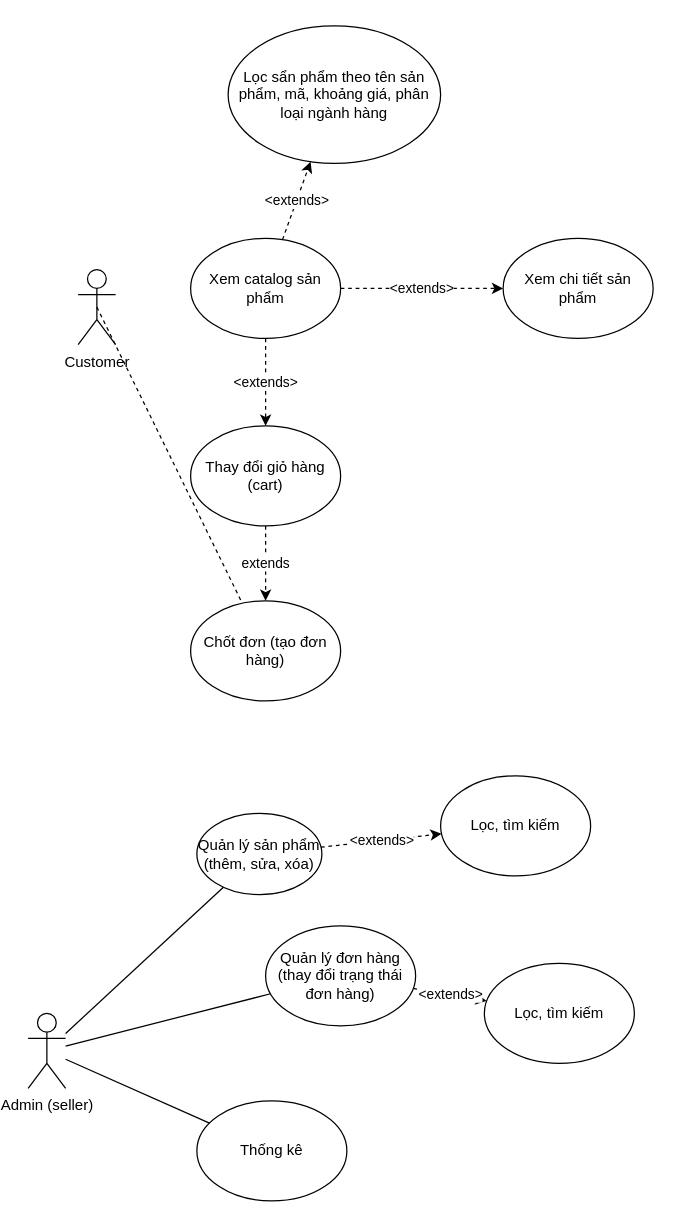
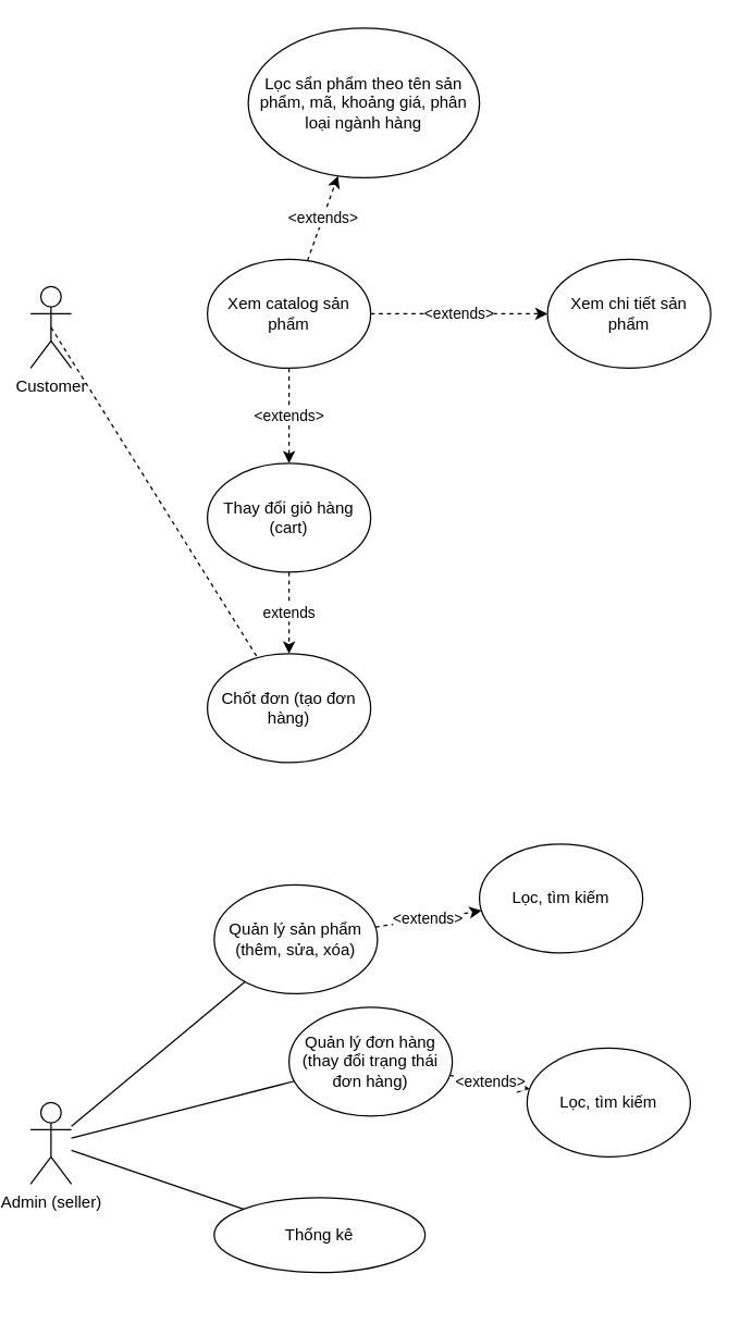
  <mxCell id="0" />
  <mxCell id="1" parent="0" />
  <mxCell id="2" value="Xem catalog sản phẩm" style="ellipse;whiteSpace=wrap;html=1;" parent="1" vertex="1"><mxGeometry x="150" y="190" width="120" height="80" as="geometry" /></mxCell>
  <mxCell id="3" value="Thay đổi giỏ hàng (cart)" style="ellipse;whiteSpace=wrap;html=1;" parent="1" vertex="1"><mxGeometry x="150" y="340" width="120" height="80" as="geometry" /></mxCell>
  <mxCell id="4" value="&amp;lt;extends&amp;gt;" style="endArrow=classic;html=1;rounded=0;dashed=1;" parent="1" source="2" target="3" edge="1"><mxGeometry width="50" height="50" relative="1" as="geometry"><mxPoint x="360" y="300" as="sourcePoint" /><mxPoint x="410" y="250" as="targetPoint" /></mxGeometry></mxCell>
  <mxCell id="5" value="Chốt đơn (tạo đơn hàng)" style="ellipse;whiteSpace=wrap;html=1;" parent="1" vertex="1"><mxGeometry x="150" y="480" width="120" height="80" as="geometry" /></mxCell>
  <mxCell id="6" value="extends" style="endArrow=classic;html=1;rounded=0;dashed=1;" parent="1" source="3" target="5" edge="1"><mxGeometry width="50" height="50" relative="1" as="geometry"><mxPoint x="790" y="250" as="sourcePoint" /><mxPoint x="840" y="200" as="targetPoint" /></mxGeometry></mxCell>
- <mxCell id="7" value="Customer" style="shape=umlActor;verticalLabelPosition=bottom;verticalAlign=top;html=1;outlineConnect=0;" parent="1" vertex="1"><mxGeometry x="60" y="215" width="30" height="60" as="geometry" /></mxCell>
+ <mxCell id="7" value="Customer" style="shape=umlActor;verticalLabelPosition=bottom;verticalAlign=top;html=1;outlineConnect=0;" parent="1" vertex="1"><mxGeometry x="20" y="210" width="30" height="60" as="geometry" /></mxCell>
  <mxCell id="8" value="" style="endArrow=none;html=1;rounded=0;dashed=1;exitX=0.5;exitY=0.5;exitDx=0;exitDy=0;exitPerimeter=0;" parent="1" source="7" target="5" edge="1"><mxGeometry width="50" height="50" relative="1" as="geometry"><mxPoint x="190" y="520" as="sourcePoint" /><mxPoint x="240" y="470" as="targetPoint" /></mxGeometry></mxCell>
  <mxCell id="9" value="Xem chi tiết sản phẩm" style="ellipse;whiteSpace=wrap;html=1;" parent="1" vertex="1"><mxGeometry x="400" y="190" width="120" height="80" as="geometry" /></mxCell>
  <mxCell id="10" value="&amp;lt;extends&amp;gt;" style="endArrow=classic;html=1;rounded=0;dashed=1;" parent="1" source="2" target="9" edge="1"><mxGeometry width="50" height="50" relative="1" as="geometry"><mxPoint x="440" y="160" as="sourcePoint" /><mxPoint x="490" y="110" as="targetPoint" /></mxGeometry></mxCell>
  <mxCell id="11" value="Lọc sẩn phẩm theo tên sản phẩm, mã, khoảng giá, phân loại ngành hàng" style="ellipse;whiteSpace=wrap;html=1;" parent="1" vertex="1"><mxGeometry x="180" y="20" width="170" height="110" as="geometry" /></mxCell>
  <mxCell id="12" value="&amp;lt;extends&amp;gt;" style="endArrow=classic;html=1;rounded=0;dashed=1;" parent="1" source="2" target="11" edge="1"><mxGeometry width="50" height="50" relative="1" as="geometry"><mxPoint x="110" y="150" as="sourcePoint" /><mxPoint x="160" y="100" as="targetPoint" /></mxGeometry></mxCell>
  <mxCell id="13" value="Admin (seller)" style="shape=umlActor;verticalLabelPosition=bottom;verticalAlign=top;html=1;outlineConnect=0;" parent="1" vertex="1"><mxGeometry x="20" y="810" width="30" height="60" as="geometry" /></mxCell>
- <mxCell id="14" value="Quản lý sản phẩm (thêm, sửa, xóa)" style="ellipse;whiteSpace=wrap;html=1;" parent="1" vertex="1"><mxGeometry x="155" y="650" width="100" height="65" as="geometry" /></mxCell>
+ <mxCell id="14" value="Quản lý sản phẩm (thêm, sửa, xóa)" style="ellipse;whiteSpace=wrap;html=1;" parent="1" vertex="1"><mxGeometry x="155" y="650" width="120" height="80" as="geometry" /></mxCell>
  <mxCell id="15" value="Quản lý đơn hàng (thay đổi trạng thái đơn hàng)" style="ellipse;whiteSpace=wrap;html=1;" parent="1" vertex="1"><mxGeometry x="210" y="740" width="120" height="80" as="geometry" /></mxCell>
  <mxCell id="16" value="Lọc, tìm kiếm" style="ellipse;whiteSpace=wrap;html=1;" parent="1" vertex="1"><mxGeometry x="385" y="770" width="120" height="80" as="geometry" /></mxCell>
  <mxCell id="17" value="&amp;lt;extends&amp;gt;" style="endArrow=classic;html=1;rounded=0;dashed=1;" parent="1" source="15" target="16" edge="1"><mxGeometry width="50" height="50" relative="1" as="geometry"><mxPoint x="335" y="780" as="sourcePoint" /><mxPoint x="385" y="730" as="targetPoint" /></mxGeometry></mxCell>
  <mxCell id="18" value="Lọc, tìm kiếm" style="ellipse;whiteSpace=wrap;html=1;" parent="1" vertex="1"><mxGeometry x="350" y="620" width="120" height="80" as="geometry" /></mxCell>
  <mxCell id="19" value="&amp;lt;extends&amp;gt;" style="endArrow=classic;html=1;rounded=0;dashed=1;" parent="1" source="14" target="18" edge="1"><mxGeometry width="50" height="50" relative="1" as="geometry"><mxPoint x="345" y="660" as="sourcePoint" /><mxPoint x="395" y="610" as="targetPoint" /></mxGeometry></mxCell>
  <mxCell id="20" value="" style="endArrow=none;html=1;rounded=0;" parent="1" source="13" target="14" edge="1"><mxGeometry width="50" height="50" relative="1" as="geometry"><mxPoint x="-65" y="650" as="sourcePoint" /><mxPoint x="-15" y="600" as="targetPoint" /></mxGeometry></mxCell>
  <mxCell id="21" value="" style="endArrow=none;html=1;rounded=0;" parent="1" source="13" target="15" edge="1"><mxGeometry width="50" height="50" relative="1" as="geometry"><mxPoint x="15" y="930" as="sourcePoint" /><mxPoint x="95" y="870" as="targetPoint" /></mxGeometry></mxCell>
- <mxCell id="22" value="Thống kê" style="ellipse;whiteSpace=wrap;html=1;" parent="1" vertex="1"><mxGeometry x="155" y="880" width="120" height="80" as="geometry" /></mxCell>
+ <mxCell id="22" value="Thống kê" style="ellipse;whiteSpace=wrap;html=1;" parent="1" vertex="1"><mxGeometry x="155" y="880" width="155" height="55" as="geometry" /></mxCell>
  <mxCell id="23" value="" style="endArrow=none;html=1;rounded=0;" parent="1" source="13" target="22" edge="1"><mxGeometry width="50" height="50" relative="1" as="geometry"><mxPoint x="15" y="730" as="sourcePoint" /><mxPoint x="75" y="900" as="targetPoint" /></mxGeometry></mxCell>
